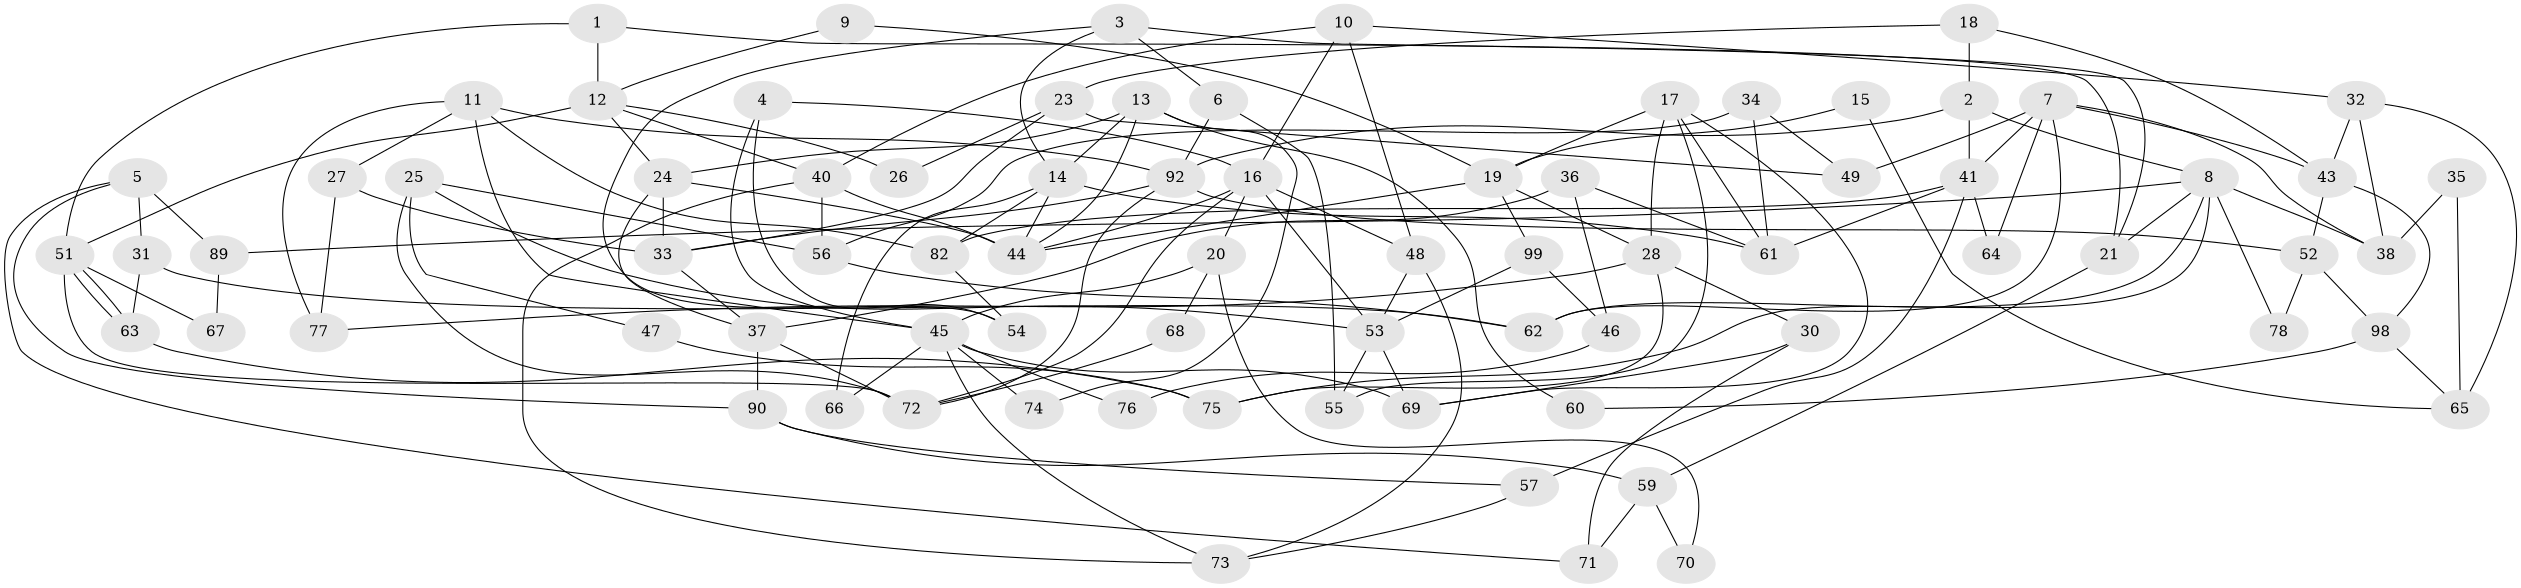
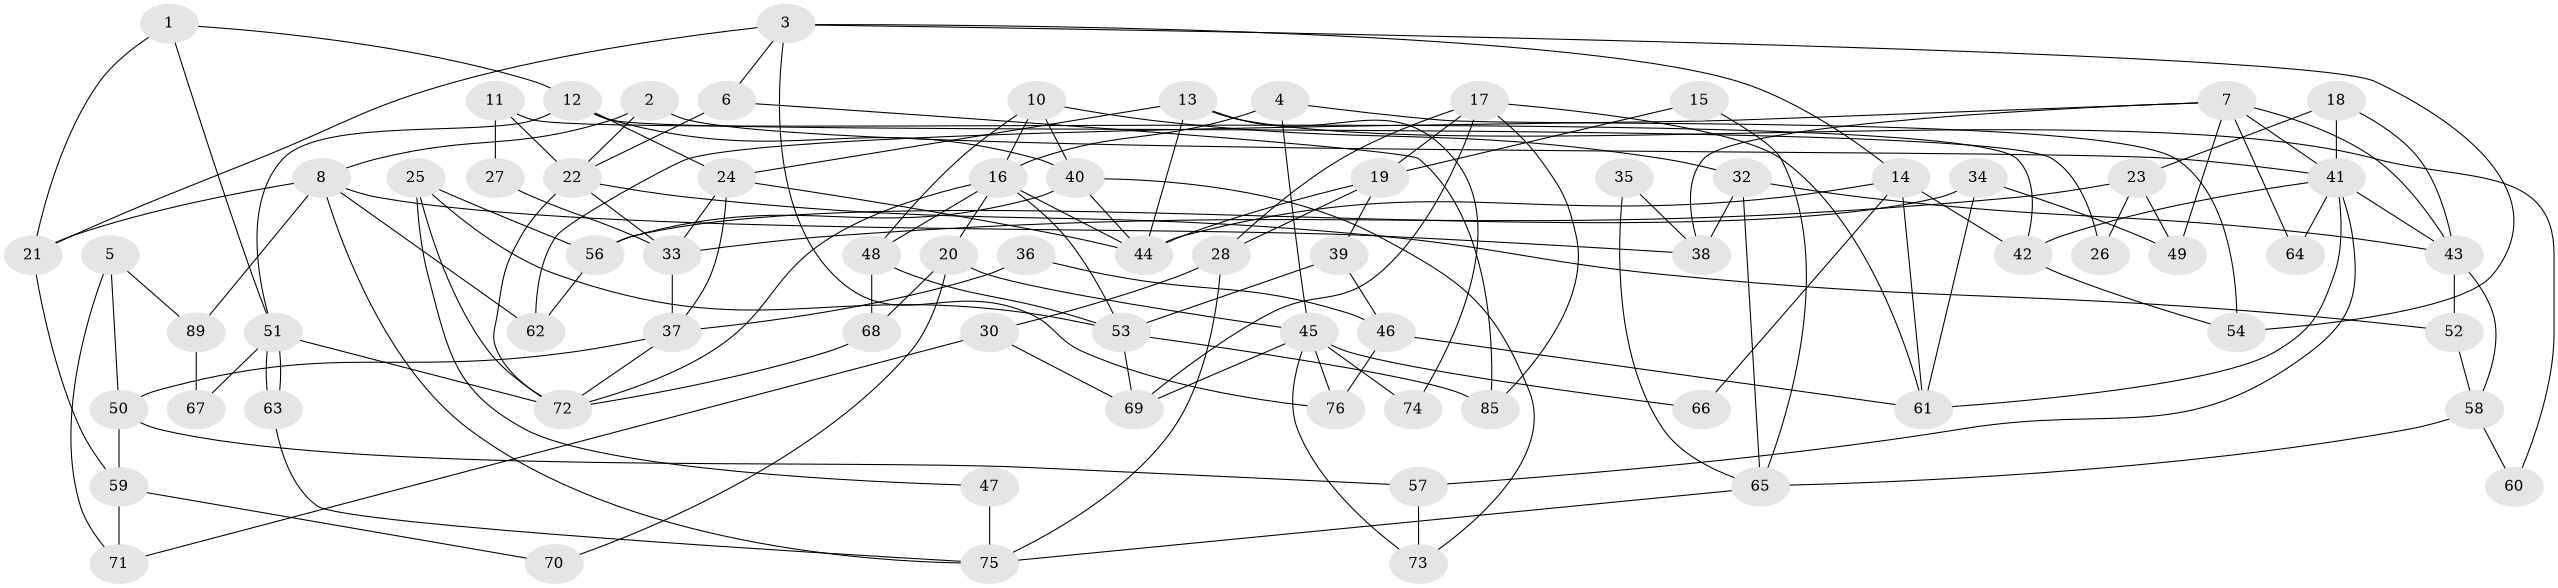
  graph {
    node [color=gray90 style=filled]
    1
    12
    21
    51
    40
    24
    26
    59
    72
    67
    63
    2
    8
-   22 [label=92]
+   22
    41
    n16 [label=89]
    38
    62
    75
-   78
    33
    52
    43
    64
-   42 [label=82]
+   42
    61
    57
    3
    6
    14
    54
    76
-   55
+   55 [label=85]
    44
    66
    4
    45
    16
    74
    69
    73
    48
    53
    5
-   31
-   50 [label=90]
+   50
    71
    7
    49
-   58 [label=98]
-   9
+   58
    19
    28
-   39 [label=99]
+   39
    10
    32
    20
    65
    56
    11
    27
-   77
    37
    13
    60
    15
    68
    70
    17
    30
    18
    23
    46
    25
    47
    34
    35
    36
    1 -- 12
    1 -- 21
    1 -- 51
    12 -- 51
    12 -- 40
    12 -- 24
    12 -- 26
    21 -- 59
    51 -- 72
    51 -- 67
    51 -- 63
    51 -- 63
    40 -- 44
    40 -- 73
    40 -- 56
    24 -- 33
    24 -- 44
    24 -- 37
    59 -- 71
    59 -- 70
    63 -- 75
    2 -- 8
    2 -- 22
    2 -- 41
    8 -- 21
    8 -- n16
    8 -- 38
    8 -- 62
    8 -- 75
-   8 -- 78
    22 -- 72
    22 -- 33
    22 -- 52
+   41 -- 43
    41 -- 64
    41 -- 42
    41 -- 61
    41 -- 57
    n16 -- 67
    33 -- 37
-   52 -- 78
    52 -- 58
    43 -- 52
    43 -- 58
    42 -- 54
    57 -- 73
    3 -- 21
    3 -- 6
    3 -- 14
    3 -- 54
+   3 -- 76
    6 -- 22
    6 -- 55
    14 -- 42
    14 -- 61
    14 -- 44
    14 -- 66
    4 -- 54
    4 -- 45
    4 -- 16
    45 -- 76
    45 -- 66
    45 -- 74
    45 -- 69
    45 -- 73
    16 -- 72
    16 -- 44
    16 -- 48
    16 -- 53
    16 -- 20
-   48 -- 73
+   48 -- 68
    48 -- 53
    53 -- 55
    53 -- 69
    5 -- n16
-   5 -- 31
    5 -- 50
    5 -- 71
-   31 -- 63
-   31 -- 62
    50 -- 59
    50 -- 57
    7 -- 41
    7 -- 38
    7 -- 62
    7 -- 43
    7 -- 64
    7 -- 49
    58 -- 65
    58 -- 60
-   9 -- 12
-   9 -- 19
    19 -- 44
    19 -- 28
    19 -- 39
    28 -- 75
-   28 -- 77
    28 -- 30
    39 -- 53
    39 -- 46
    10 -- 40
    10 -- 16
    10 -- 48
    10 -- 32
    32 -- 38
    32 -- 43
    32 -- 65
    20 -- 45
    20 -- 68
    20 -- 70
+   65 -- 75
    56 -- 62
    11 -- 22
    11 -- 42
-   11 -- 45
    11 -- 27
-   11 -- 77
    27 -- 33
-   27 -- 77
    37 -- 72
    37 -- 50
    13 -- 24
-   13 -- 14
    13 -- 44
    13 -- 74
    13 -- 60
    15 -- 19
    15 -- 65
    68 -- 72
    17 -- 61
    17 -- 55
    17 -- 69
    17 -- 19
    17 -- 28
    30 -- 69
    30 -- 71
-   18 -- 2
+   18 -- 41
    18 -- 43
    18 -- 23
    23 -- 26
    23 -- 33
    23 -- 49
-   36 -- 61
+   46 -- 61
    46 -- 76
    25 -- 72
    25 -- 53
    25 -- 56
    25 -- 47
    47 -- 75
    34 -- 61
    34 -- 49
    34 -- 56
    35 -- 38
    35 -- 65
    36 -- 37
    36 -- 46
  }
